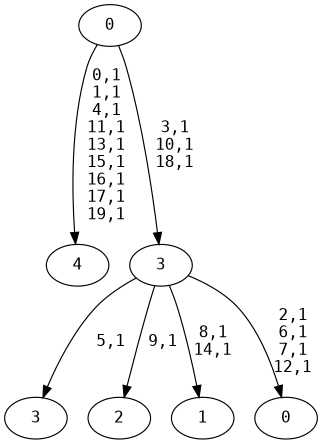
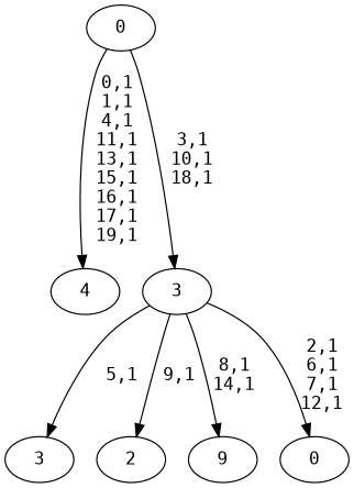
  digraph {
    fontname="DejaVu Sans Mono"
    node [fontname="DejaVu Sans Mono"]
    edge [fontname="DejaVu Sans Mono"]
    n1 [label=4]
    n2 [label=3]
    n3 [label=2]
-   n4 [label=1]
+   n4 [label=9]
    n5 [label=0]
    3
    0
    3 -> n2 [label="5,1"]
    3 -> n3 [label="9,1"]
    3 -> n4 [label="8,1\n14,1"]
    3 -> n5 [label="2,1\n6,1\n7,1\n12,1"]
    0 -> n1 [label="0,1\n1,1\n4,1\n11,1\n13,1\n15,1\n16,1\n17,1\n19,1"]
    0 -> 3 [label="3,1\n10,1\n18,1"]
  }
